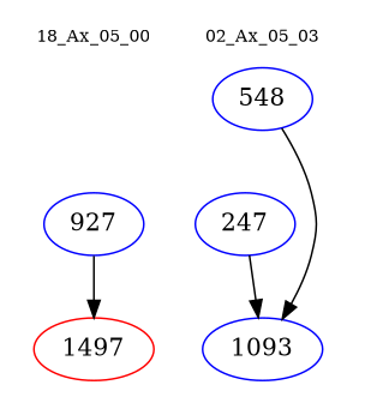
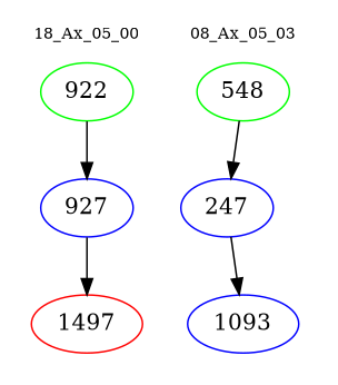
  digraph {
    node [color=blue]
    edge [color=black]
+   n1 [color=green label=922]
    n2 [label=927]
    n3 [color=red label=1497]
-   n4 [label=548]
+   n4 [color=green label=548]
    n5 [label=247]
    n6 [label=1093]
    subgraph cluster_1 {
      color=white
      fontsize=10
      label="18_Ax_05_00"
+     n1
      n2
      n3
    }
    subgraph cluster_2 {
      color=white
      fontsize=10
-     label="02_Ax_05_03"
+     label="08_Ax_05_03"
      n4
      n5
      n6
    }
+   n1 -> n2
    n2 -> n3
-   n4 -> n6
+   n4 -> n5
    n5 -> n6
  }
